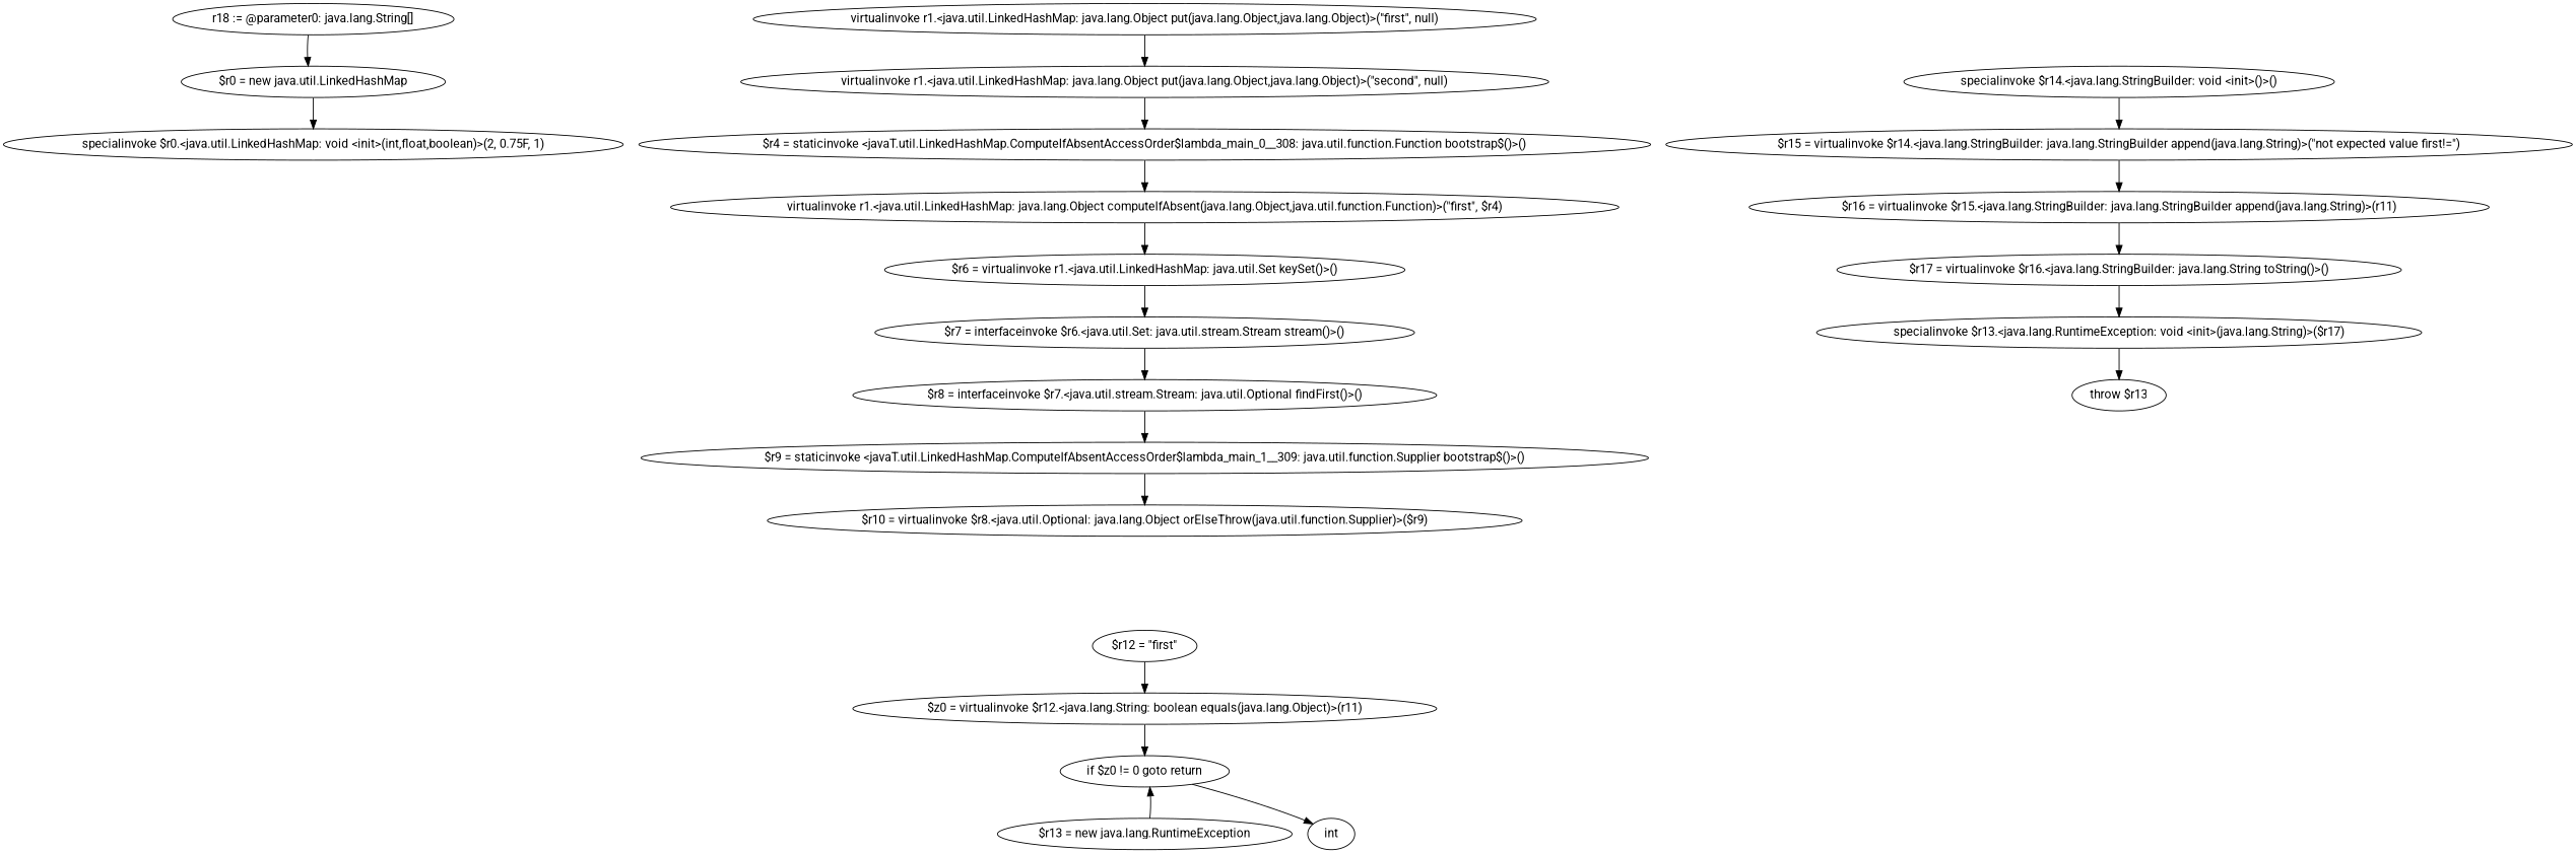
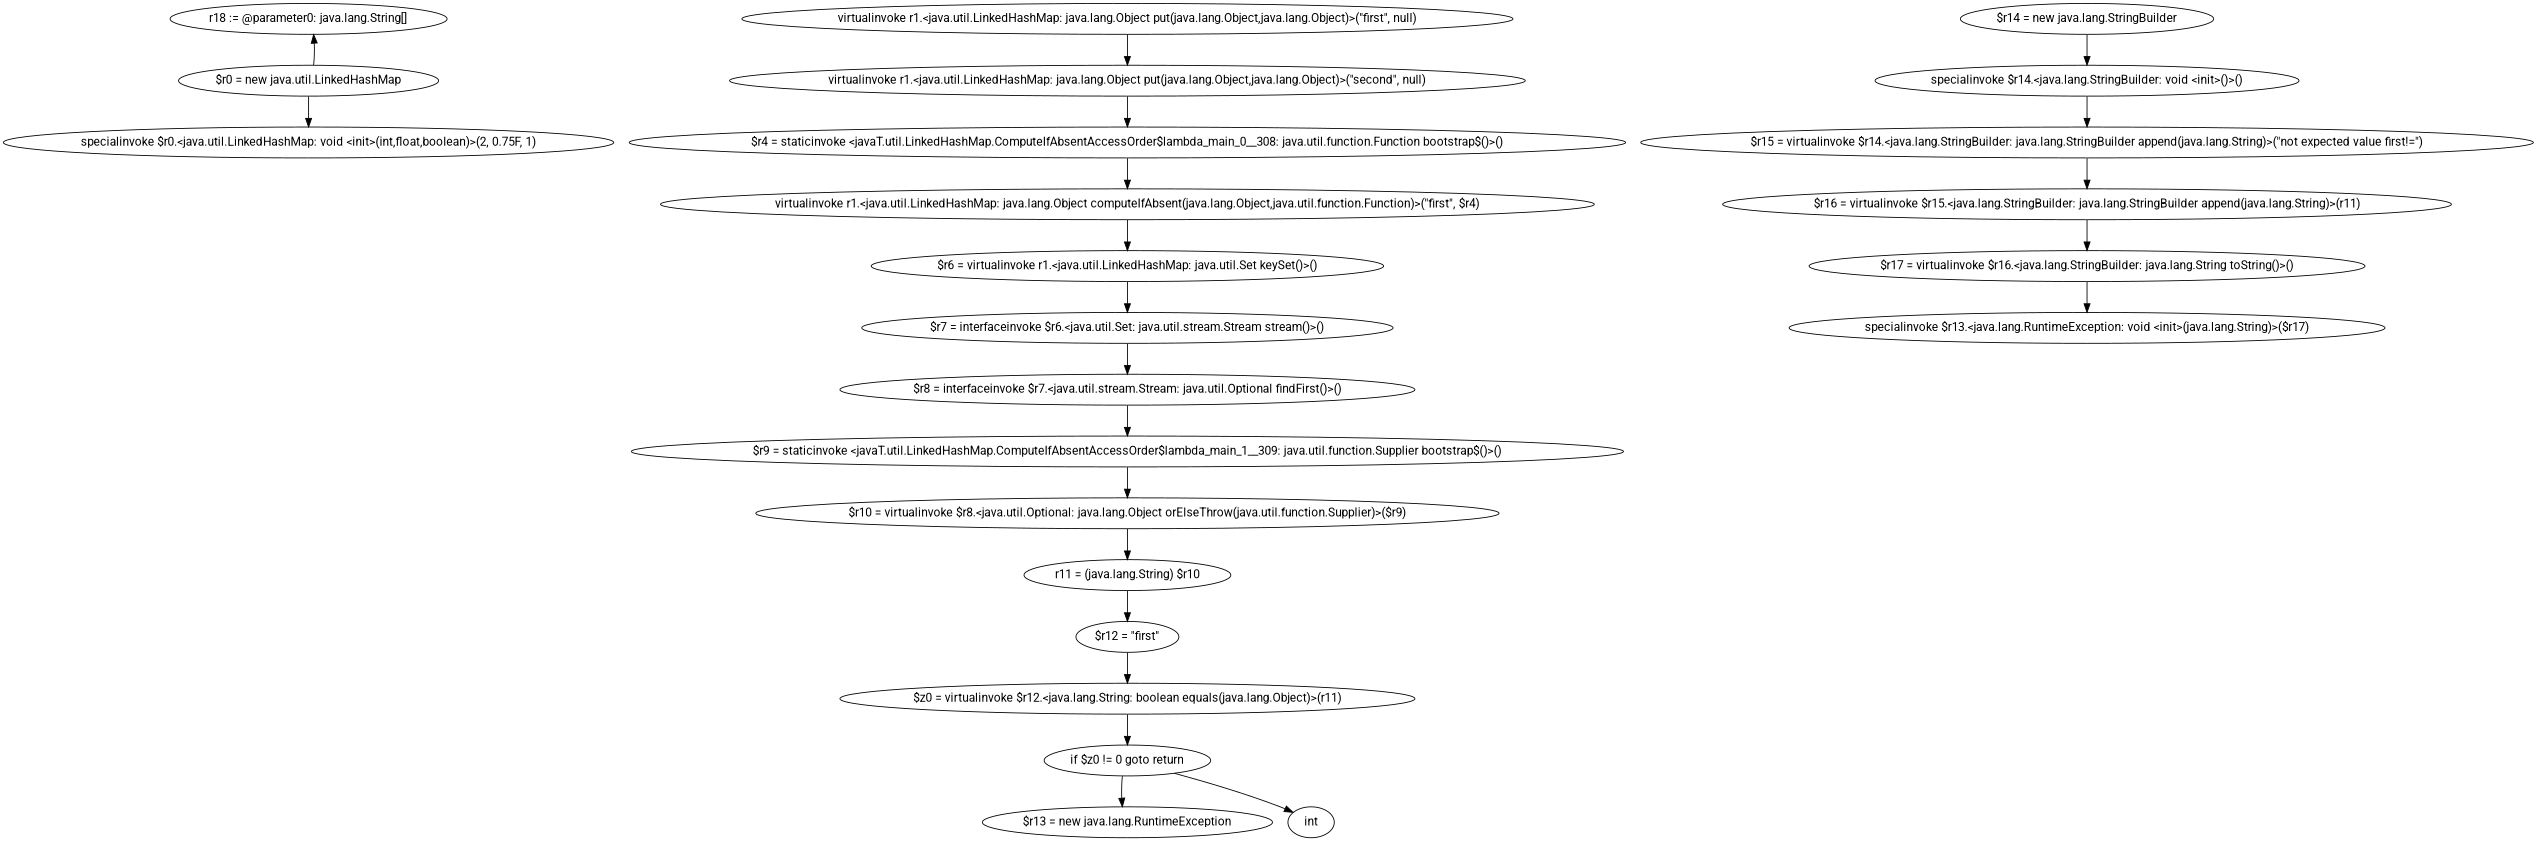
  digraph {
    fontname=Roboto
    node [fontname=Roboto]
    edge [fontname=Roboto]
    "r18 := @parameter0: java.lang.String[]"
    "$r0 = new java.util.LinkedHashMap"
    "specialinvoke $r0.<java.util.LinkedHashMap: void <init>(int,float,boolean)>(2, 0.75F, 1)"
    "virtualinvoke r1.<java.util.LinkedHashMap: java.lang.Object put(java.lang.Object,java.lang.Object)>(\"first\", null)"
    "virtualinvoke r1.<java.util.LinkedHashMap: java.lang.Object put(java.lang.Object,java.lang.Object)>(\"second\", null)"
    "$r4 = staticinvoke <javaT.util.LinkedHashMap.ComputeIfAbsentAccessOrder$lambda_main_0__308: java.util.function.Function bootstrap$()>()"
    "virtualinvoke r1.<java.util.LinkedHashMap: java.lang.Object computeIfAbsent(java.lang.Object,java.util.function.Function)>(\"first\", $r4)"
    "$r6 = virtualinvoke r1.<java.util.LinkedHashMap: java.util.Set keySet()>()"
    "$r7 = interfaceinvoke $r6.<java.util.Set: java.util.stream.Stream stream()>()"
    "$r8 = interfaceinvoke $r7.<java.util.stream.Stream: java.util.Optional findFirst()>()"
    "$r9 = staticinvoke <javaT.util.LinkedHashMap.ComputeIfAbsentAccessOrder$lambda_main_1__309: java.util.function.Supplier bootstrap$()>()"
    "$r10 = virtualinvoke $r8.<java.util.Optional: java.lang.Object orElseThrow(java.util.function.Supplier)>($r9)"
+   "r11 = (java.lang.String) $r10"
    "$r12 = \"first\""
    "$z0 = virtualinvoke $r12.<java.lang.String: boolean equals(java.lang.Object)>(r11)"
    "if $z0 != 0 goto return"
    "$r13 = new java.lang.RuntimeException"
    n18 [label=int]
+   "$r14 = new java.lang.StringBuilder"
    "specialinvoke $r14.<java.lang.StringBuilder: void <init>()>()"
    "$r15 = virtualinvoke $r14.<java.lang.StringBuilder: java.lang.StringBuilder append(java.lang.String)>(\"not expected value first!=\")"
    "$r16 = virtualinvoke $r15.<java.lang.StringBuilder: java.lang.StringBuilder append(java.lang.String)>(r11)"
    "$r17 = virtualinvoke $r16.<java.lang.StringBuilder: java.lang.String toString()>()"
    "specialinvoke $r13.<java.lang.RuntimeException: void <init>(java.lang.String)>($r17)"
-   "throw $r13"
-   "r18 := @parameter0: java.lang.String[]" -> "$r0 = new java.util.LinkedHashMap"
+   "$r0 = new java.util.LinkedHashMap" -> "r18 := @parameter0: java.lang.String[]"
    "$r0 = new java.util.LinkedHashMap" -> "specialinvoke $r0.<java.util.LinkedHashMap: void <init>(int,float,boolean)>(2, 0.75F, 1)"
    "virtualinvoke r1.<java.util.LinkedHashMap: java.lang.Object put(java.lang.Object,java.lang.Object)>(\"first\", null)" -> "virtualinvoke r1.<java.util.LinkedHashMap: java.lang.Object put(java.lang.Object,java.lang.Object)>(\"second\", null)"
    "virtualinvoke r1.<java.util.LinkedHashMap: java.lang.Object put(java.lang.Object,java.lang.Object)>(\"second\", null)" -> "$r4 = staticinvoke <javaT.util.LinkedHashMap.ComputeIfAbsentAccessOrder$lambda_main_0__308: java.util.function.Function bootstrap$()>()"
    "$r4 = staticinvoke <javaT.util.LinkedHashMap.ComputeIfAbsentAccessOrder$lambda_main_0__308: java.util.function.Function bootstrap$()>()" -> "virtualinvoke r1.<java.util.LinkedHashMap: java.lang.Object computeIfAbsent(java.lang.Object,java.util.function.Function)>(\"first\", $r4)"
    "virtualinvoke r1.<java.util.LinkedHashMap: java.lang.Object computeIfAbsent(java.lang.Object,java.util.function.Function)>(\"first\", $r4)" -> "$r6 = virtualinvoke r1.<java.util.LinkedHashMap: java.util.Set keySet()>()"
    "$r6 = virtualinvoke r1.<java.util.LinkedHashMap: java.util.Set keySet()>()" -> "$r7 = interfaceinvoke $r6.<java.util.Set: java.util.stream.Stream stream()>()"
    "$r7 = interfaceinvoke $r6.<java.util.Set: java.util.stream.Stream stream()>()" -> "$r8 = interfaceinvoke $r7.<java.util.stream.Stream: java.util.Optional findFirst()>()"
    "$r8 = interfaceinvoke $r7.<java.util.stream.Stream: java.util.Optional findFirst()>()" -> "$r9 = staticinvoke <javaT.util.LinkedHashMap.ComputeIfAbsentAccessOrder$lambda_main_1__309: java.util.function.Supplier bootstrap$()>()"
    "$r9 = staticinvoke <javaT.util.LinkedHashMap.ComputeIfAbsentAccessOrder$lambda_main_1__309: java.util.function.Supplier bootstrap$()>()" -> "$r10 = virtualinvoke $r8.<java.util.Optional: java.lang.Object orElseThrow(java.util.function.Supplier)>($r9)"
+   "$r10 = virtualinvoke $r8.<java.util.Optional: java.lang.Object orElseThrow(java.util.function.Supplier)>($r9)" -> "r11 = (java.lang.String) $r10"
+   "r11 = (java.lang.String) $r10" -> "$r12 = \"first\""
    "$r12 = \"first\"" -> "$z0 = virtualinvoke $r12.<java.lang.String: boolean equals(java.lang.Object)>(r11)"
    "$z0 = virtualinvoke $r12.<java.lang.String: boolean equals(java.lang.Object)>(r11)" -> "if $z0 != 0 goto return"
-   "$r13 = new java.lang.RuntimeException" -> "if $z0 != 0 goto return"
+   "if $z0 != 0 goto return" -> "$r13 = new java.lang.RuntimeException"
    "if $z0 != 0 goto return" -> n18
+   "$r14 = new java.lang.StringBuilder" -> "specialinvoke $r14.<java.lang.StringBuilder: void <init>()>()"
    "specialinvoke $r14.<java.lang.StringBuilder: void <init>()>()" -> "$r15 = virtualinvoke $r14.<java.lang.StringBuilder: java.lang.StringBuilder append(java.lang.String)>(\"not expected value first!=\")"
    "$r15 = virtualinvoke $r14.<java.lang.StringBuilder: java.lang.StringBuilder append(java.lang.String)>(\"not expected value first!=\")" -> "$r16 = virtualinvoke $r15.<java.lang.StringBuilder: java.lang.StringBuilder append(java.lang.String)>(r11)"
    "$r16 = virtualinvoke $r15.<java.lang.StringBuilder: java.lang.StringBuilder append(java.lang.String)>(r11)" -> "$r17 = virtualinvoke $r16.<java.lang.StringBuilder: java.lang.String toString()>()"
    "$r17 = virtualinvoke $r16.<java.lang.StringBuilder: java.lang.String toString()>()" -> "specialinvoke $r13.<java.lang.RuntimeException: void <init>(java.lang.String)>($r17)"
-   "specialinvoke $r13.<java.lang.RuntimeException: void <init>(java.lang.String)>($r17)" -> "throw $r13"
  }
